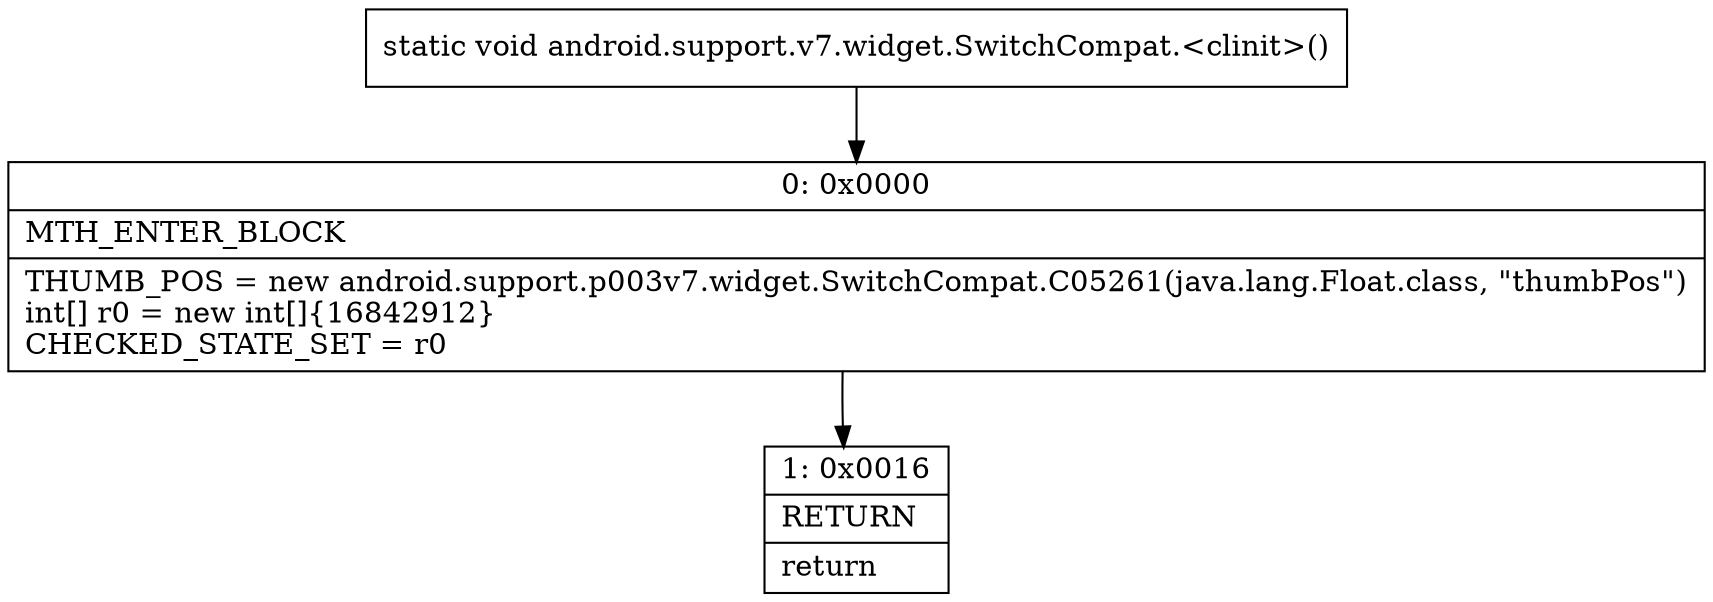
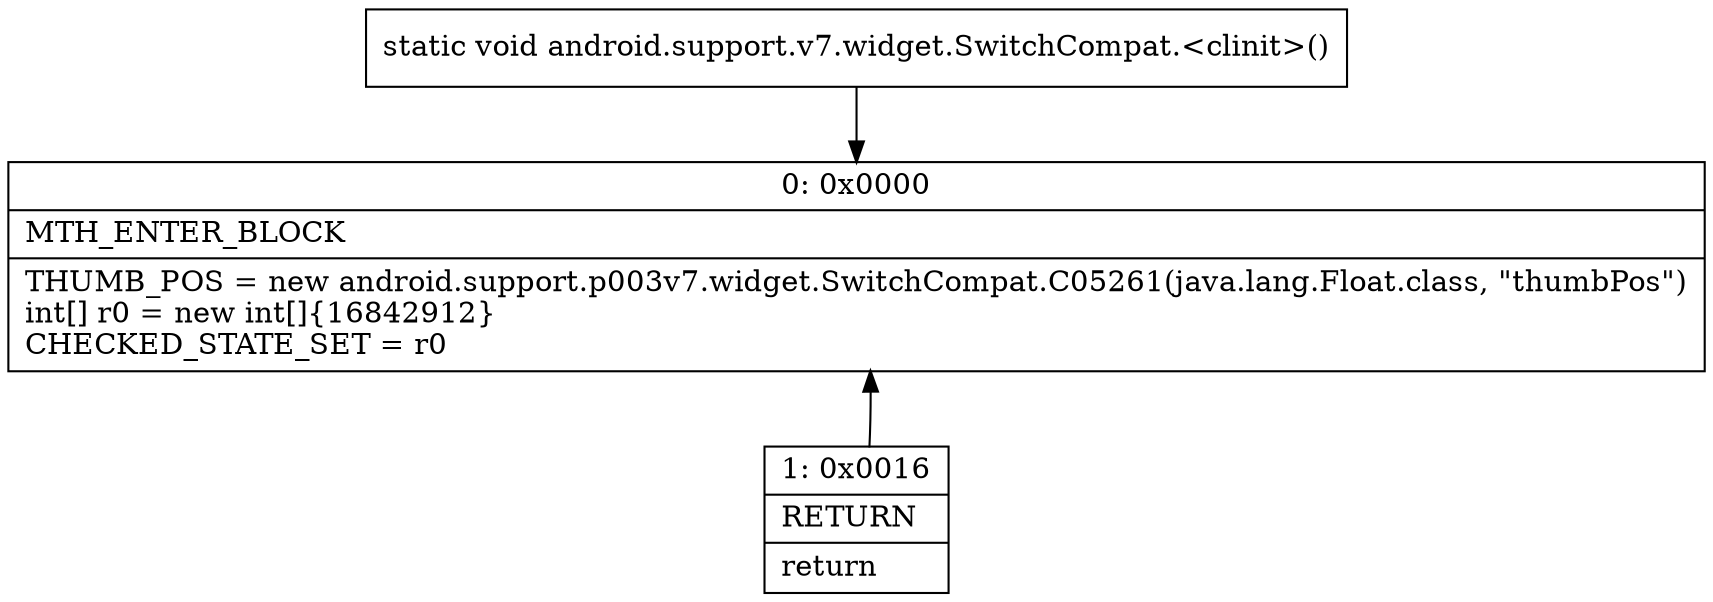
  digraph {
    node [shape=record]
    n1 [label="{0\:\ 0x0000|MTH_ENTER_BLOCK\l|THUMB_POS = new android.support.p003v7.widget.SwitchCompat.C05261(java.lang.Float.class, \"thumbPos\")\lint[] r0 = new int[]\{16842912\}\lCHECKED_STATE_SET = r0\l}"]
    n2 [label="{1\:\ 0x0016|RETURN\l|return\l}"]
    n3 [label="{static void android.support.v7.widget.SwitchCompat.\<clinit\>() }"]
-   n1 -> n2
+   n2 -> n1
    n3 -> n1
  }
